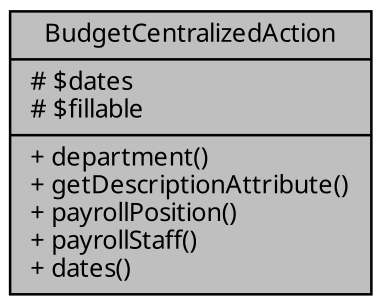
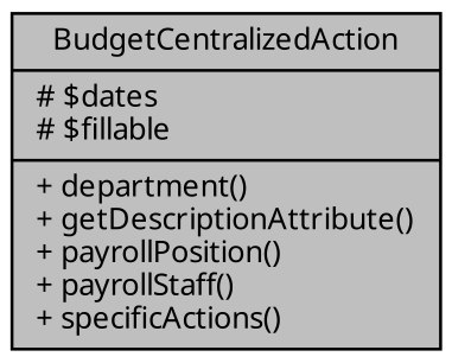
  digraph {
    fontname="Noto Sans"
-   n1 [color=black fillcolor=grey75 fontcolor=black fontname="Noto Sans" fontsize=10 height=0.2 label="{BudgetCentralizedAction\n|# $dates\l# $fillable\l|+ department()\l+ getDescriptionAttribute()\l+ payrollPosition()\l+ payrollStaff()\l+ dates()\l}" shape=record style=filled width=0.4]
+   n1 [color=black fillcolor=grey75 fontcolor=black fontname="Noto Sans" fontsize=10 height=0.2 label="{BudgetCentralizedAction\n|# $dates\l# $fillable\l|+ department()\l+ getDescriptionAttribute()\l+ payrollPosition()\l+ payrollStaff()\l+ specificActions()\l}" shape=record style=filled width=0.4]
  }
